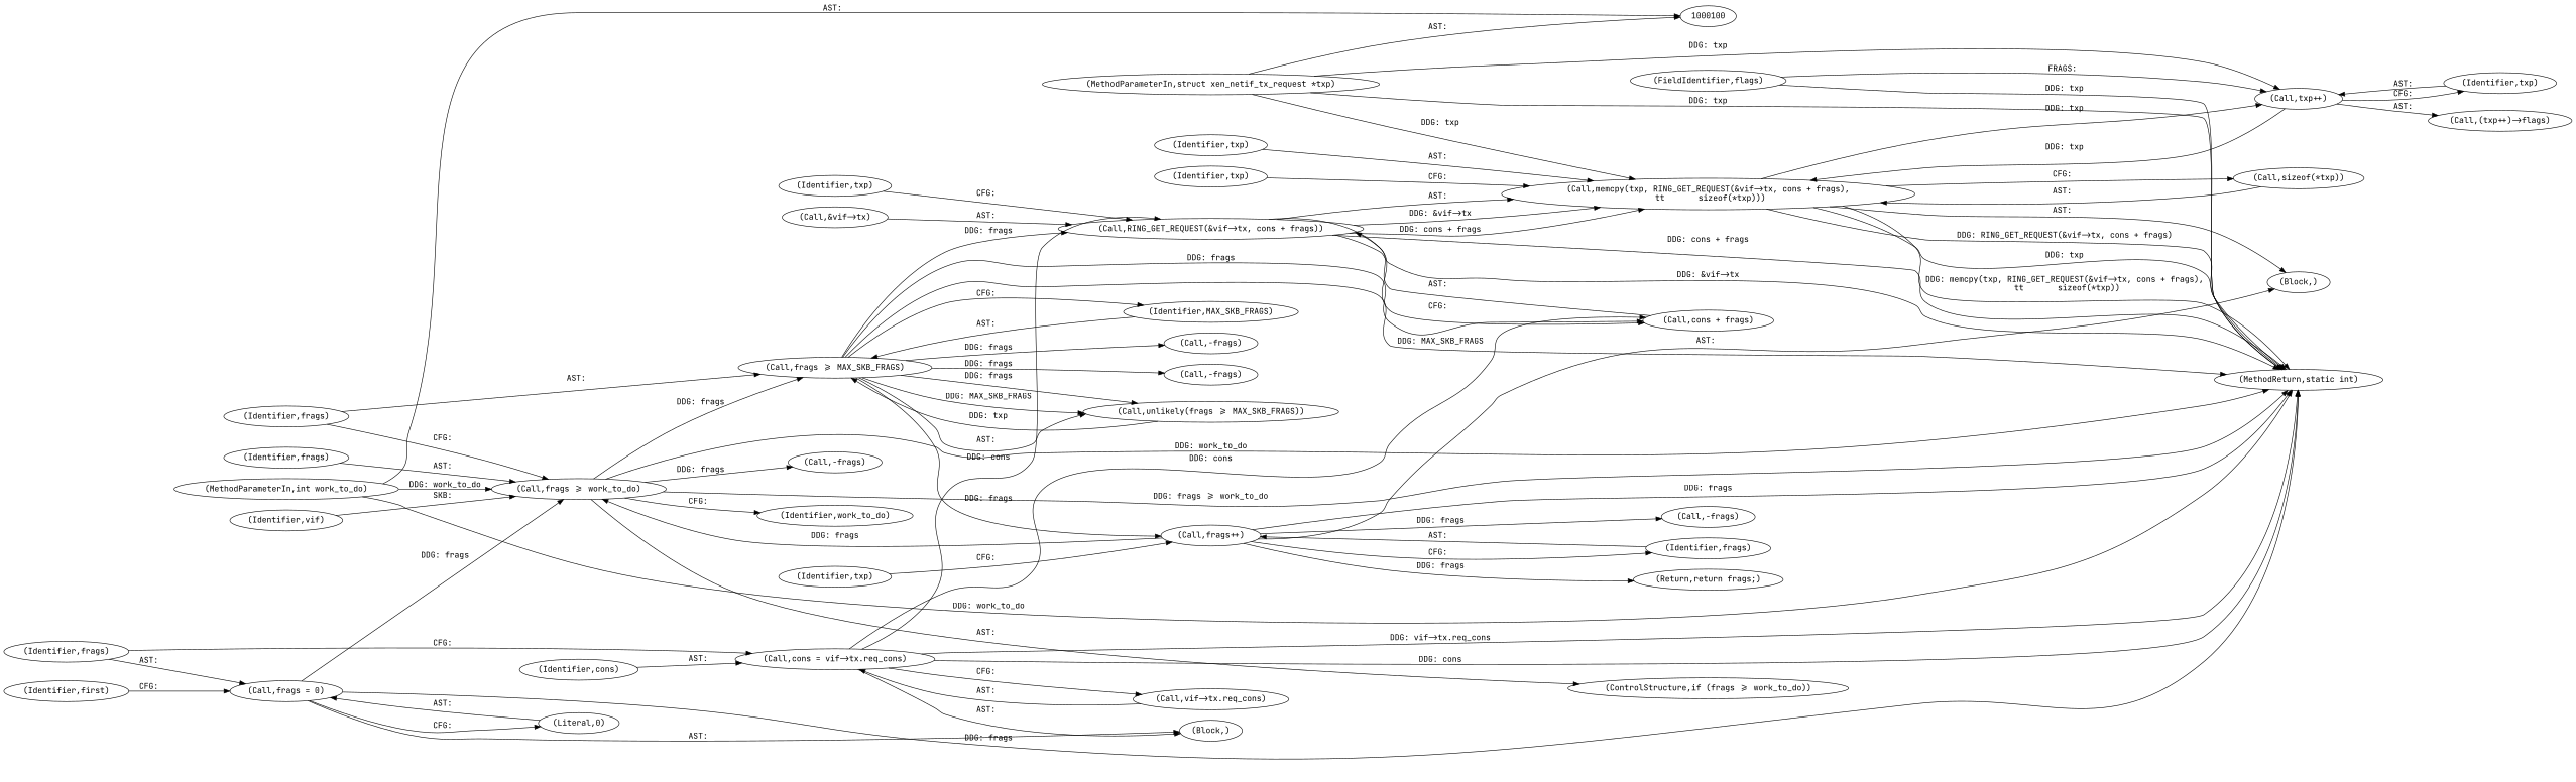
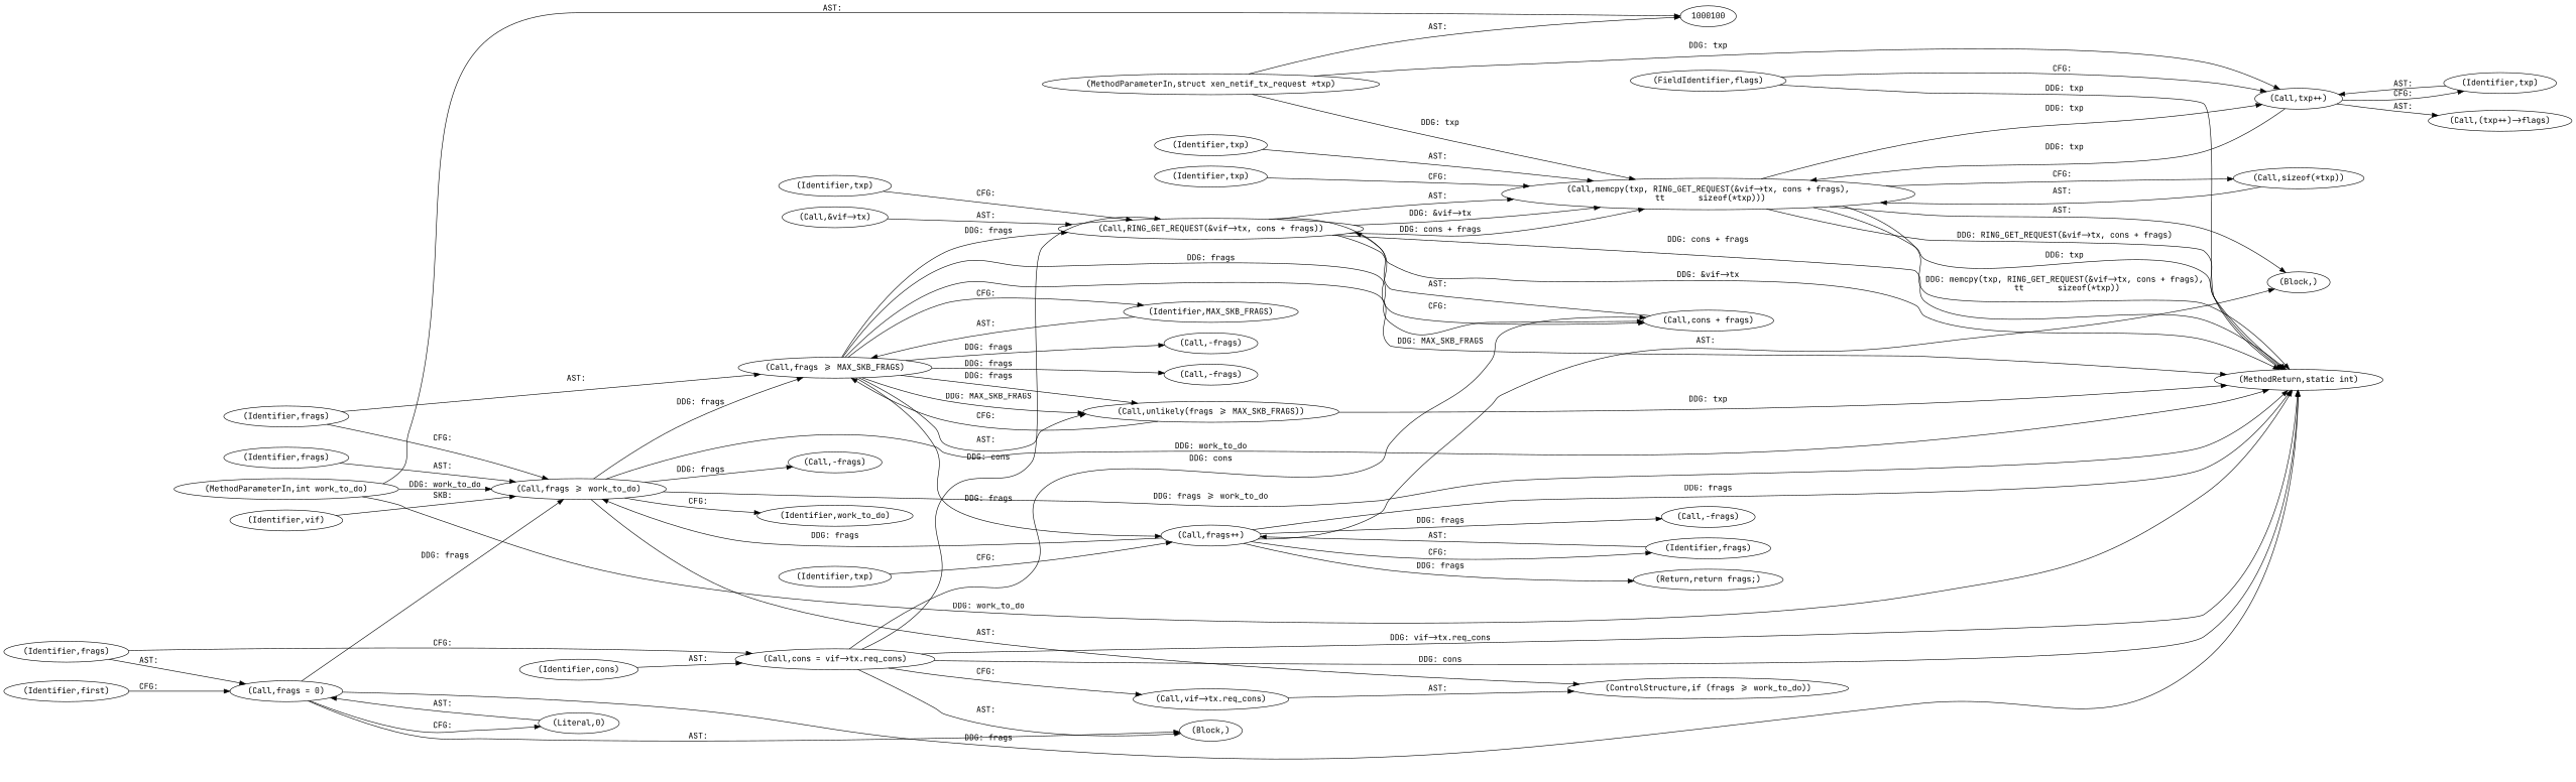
  digraph {
    fontname="JetBrains Mono"
    rankdir=LR
    node [fontname="JetBrains Mono"]
    edge [fontname="JetBrains Mono"]
    n1 [label="(Call,memcpy(txp, RING_GET_REQUEST(&vif->tx, cons + frags),\n \t\t       sizeof(*txp)))"]
    n2 [label="(Call,txp++)"]
    n3 [label="(Call,sizeof(*txp))"]
    n4 [label="(Block,)"]
    n5 [label="(MethodReturn,static int)"]
    n6 [label="(Identifier,txp)"]
    n7 [label="(Call,(txp++)->flags)"]
    n8 [label="(MethodParameterIn,struct xen_netif_tx_request *txp)"]
    1000100
    n10 [label="(Call,RING_GET_REQUEST(&vif->tx, cons + frags))"]
    n11 [label="(Call,cons + frags)"]
    n12 [label="(Call,cons = vif->tx.req_cons)"]
    n13 [label="(Block,)"]
    n14 [label="(Call,vif->tx.req_cons)"]
    n15 [label="(Call,frags >= MAX_SKB_FRAGS)"]
    n16 [label="(Call,frags++)"]
    n17 [label="(Call,unlikely(frags >= MAX_SKB_FRAGS))"]
    n18 [label="(Call,-frags)"]
    n19 [label="(Identifier,MAX_SKB_FRAGS)"]
    n20 [label="(Call,-frags)"]
    n21 [label="(Call,frags >= work_to_do)"]
    n22 [label="(Call,-frags)"]
    n23 [label="(Return,return frags;)"]
    n24 [label="(Identifier,frags)"]
    n25 [label="(ControlStructure,if (frags >= work_to_do))"]
    n26 [label="(Identifier,work_to_do)"]
    n27 [label="(Call,-frags)"]
    n28 [label="(Call,frags = 0)"]
    n29 [label="(Literal,0)"]
    n30 [label="(MethodParameterIn,int work_to_do)"]
    n31 [label="(Identifier,txp)"]
    n32 [label="(Identifier,txp)"]
    n33 [label="(Call,&vif->tx)"]
    n34 [label="(Identifier,txp)"]
    n35 [label="(Identifier,first)"]
    n36 [label="(Identifier,txp)"]
    n37 [label="(Identifier,vif)"]
    n38 [label="(Identifier,frags)"]
    n39 [label="(FieldIdentifier,flags)"]
    n40 [label="(Identifier,frags)"]
    n41 [label="(Identifier,cons)"]
    n42 [label="(Identifier,frags)"]
    n1 -> n2 [label="DDG: txp"]
    n1 -> n3 [label="CFG: "]
    n1 -> n4 [label="AST: "]
    n1 -> n5 [label="DDG: txp"]
    n1 -> n5 [label="DDG: memcpy(txp, RING_GET_REQUEST(&vif->tx, cons + frags),\n \t\t       sizeof(*txp))"]
    n1 -> n5 [label="DDG: RING_GET_REQUEST(&vif->tx, cons + frags)"]
    n2 -> n1 [label="DDG: txp"]
    n2 -> n6 [label="CFG: "]
    n2 -> n7 [label="AST: "]
    n3 -> n1 [label="AST: "]
    n6 -> n2 [label="AST: "]
    n8 -> n1 [label="DDG: txp"]
    n8 -> n2 [label="DDG: txp"]
-   n8 -> n5 [label="DDG: txp"]
+   n17 -> n5 [label="DDG: txp"]
    n8 -> 1000100 [label="AST: "]
    n10 -> n1 [label="AST: "]
    n10 -> n1 [label="DDG: &vif->tx"]
    n10 -> n1 [label="DDG: cons + frags"]
    n10 -> n5 [label="DDG: &vif->tx"]
    n10 -> n5 [label="DDG: cons + frags"]
    n10 -> n11 [label="CFG: "]
    n11 -> n10 [label="AST: "]
    n12 -> n5 [label="DDG: cons"]
    n12 -> n5 [label="DDG: vif->tx.req_cons"]
    n12 -> n10 [label="DDG: cons"]
    n12 -> n11 [label="DDG: cons"]
    n12 -> n13 [label="AST: "]
    n12 -> n14 [label="CFG: "]
-   n14 -> n12 [label="AST: "]
+   n14 -> n25 [label="AST: "]
    n15 -> n5 [label="DDG: MAX_SKB_FRAGS"]
    n15 -> n10 [label="DDG: frags"]
    n15 -> n11 [label="DDG: frags"]
    n15 -> n16 [label="DDG: frags"]
    n15 -> n17 [label="AST: "]
    n15 -> n17 [label="DDG: frags"]
    n15 -> n17 [label="DDG: MAX_SKB_FRAGS"]
    n15 -> n18 [label="DDG: frags"]
    n15 -> n19 [label="CFG: "]
    n15 -> n20 [label="DDG: frags"]
    n16 -> n4 [label="AST: "]
    n16 -> n5 [label="DDG: frags"]
    n16 -> n21 [label="DDG: frags"]
    n16 -> n22 [label="DDG: frags"]
    n16 -> n23 [label="DDG: frags"]
    n16 -> n24 [label="CFG: "]
-   n17 -> n15 [label="DDG: txp"]
+   n17 -> n15 [label="CFG: "]
    n19 -> n15 [label="AST: "]
    n21 -> n5 [label="DDG: frags >= work_to_do"]
    n21 -> n5 [label="DDG: work_to_do"]
    n21 -> n15 [label="DDG: frags"]
    n21 -> n25 [label="AST: "]
    n21 -> n26 [label="CFG: "]
    n21 -> n27 [label="DDG: frags"]
    n24 -> n16 [label="AST: "]
    n28 -> n5 [label="DDG: frags"]
    n28 -> n13 [label="AST: "]
    n28 -> n21 [label="DDG: frags"]
    n28 -> n29 [label="CFG: "]
    n29 -> n28 [label="AST: "]
    n30 -> n5 [label="DDG: work_to_do"]
    n30 -> 1000100 [label="AST: "]
    n30 -> n21 [label="DDG: work_to_do"]
    n31 -> n16 [label="CFG: "]
    n32 -> n1 [label="CFG: "]
    n33 -> n10 [label="AST: "]
    n34 -> n1 [label="AST: "]
    n35 -> n28 [label="CFG: "]
    n36 -> n10 [label="CFG: "]
    n37 -> n21 [label="SKB: "]
    n38 -> n12 [label="CFG: "]
    n38 -> n28 [label="AST: "]
-   n39 -> n2 [label="FRAGS: "]
+   n39 -> n2 [label="CFG: "]
    n39 -> n5 [label="DDG: txp"]
    n40 -> n21 [label="AST: "]
    n41 -> n12 [label="AST: "]
    n42 -> n15 [label="AST: "]
    n42 -> n21 [label="CFG: "]
  }
